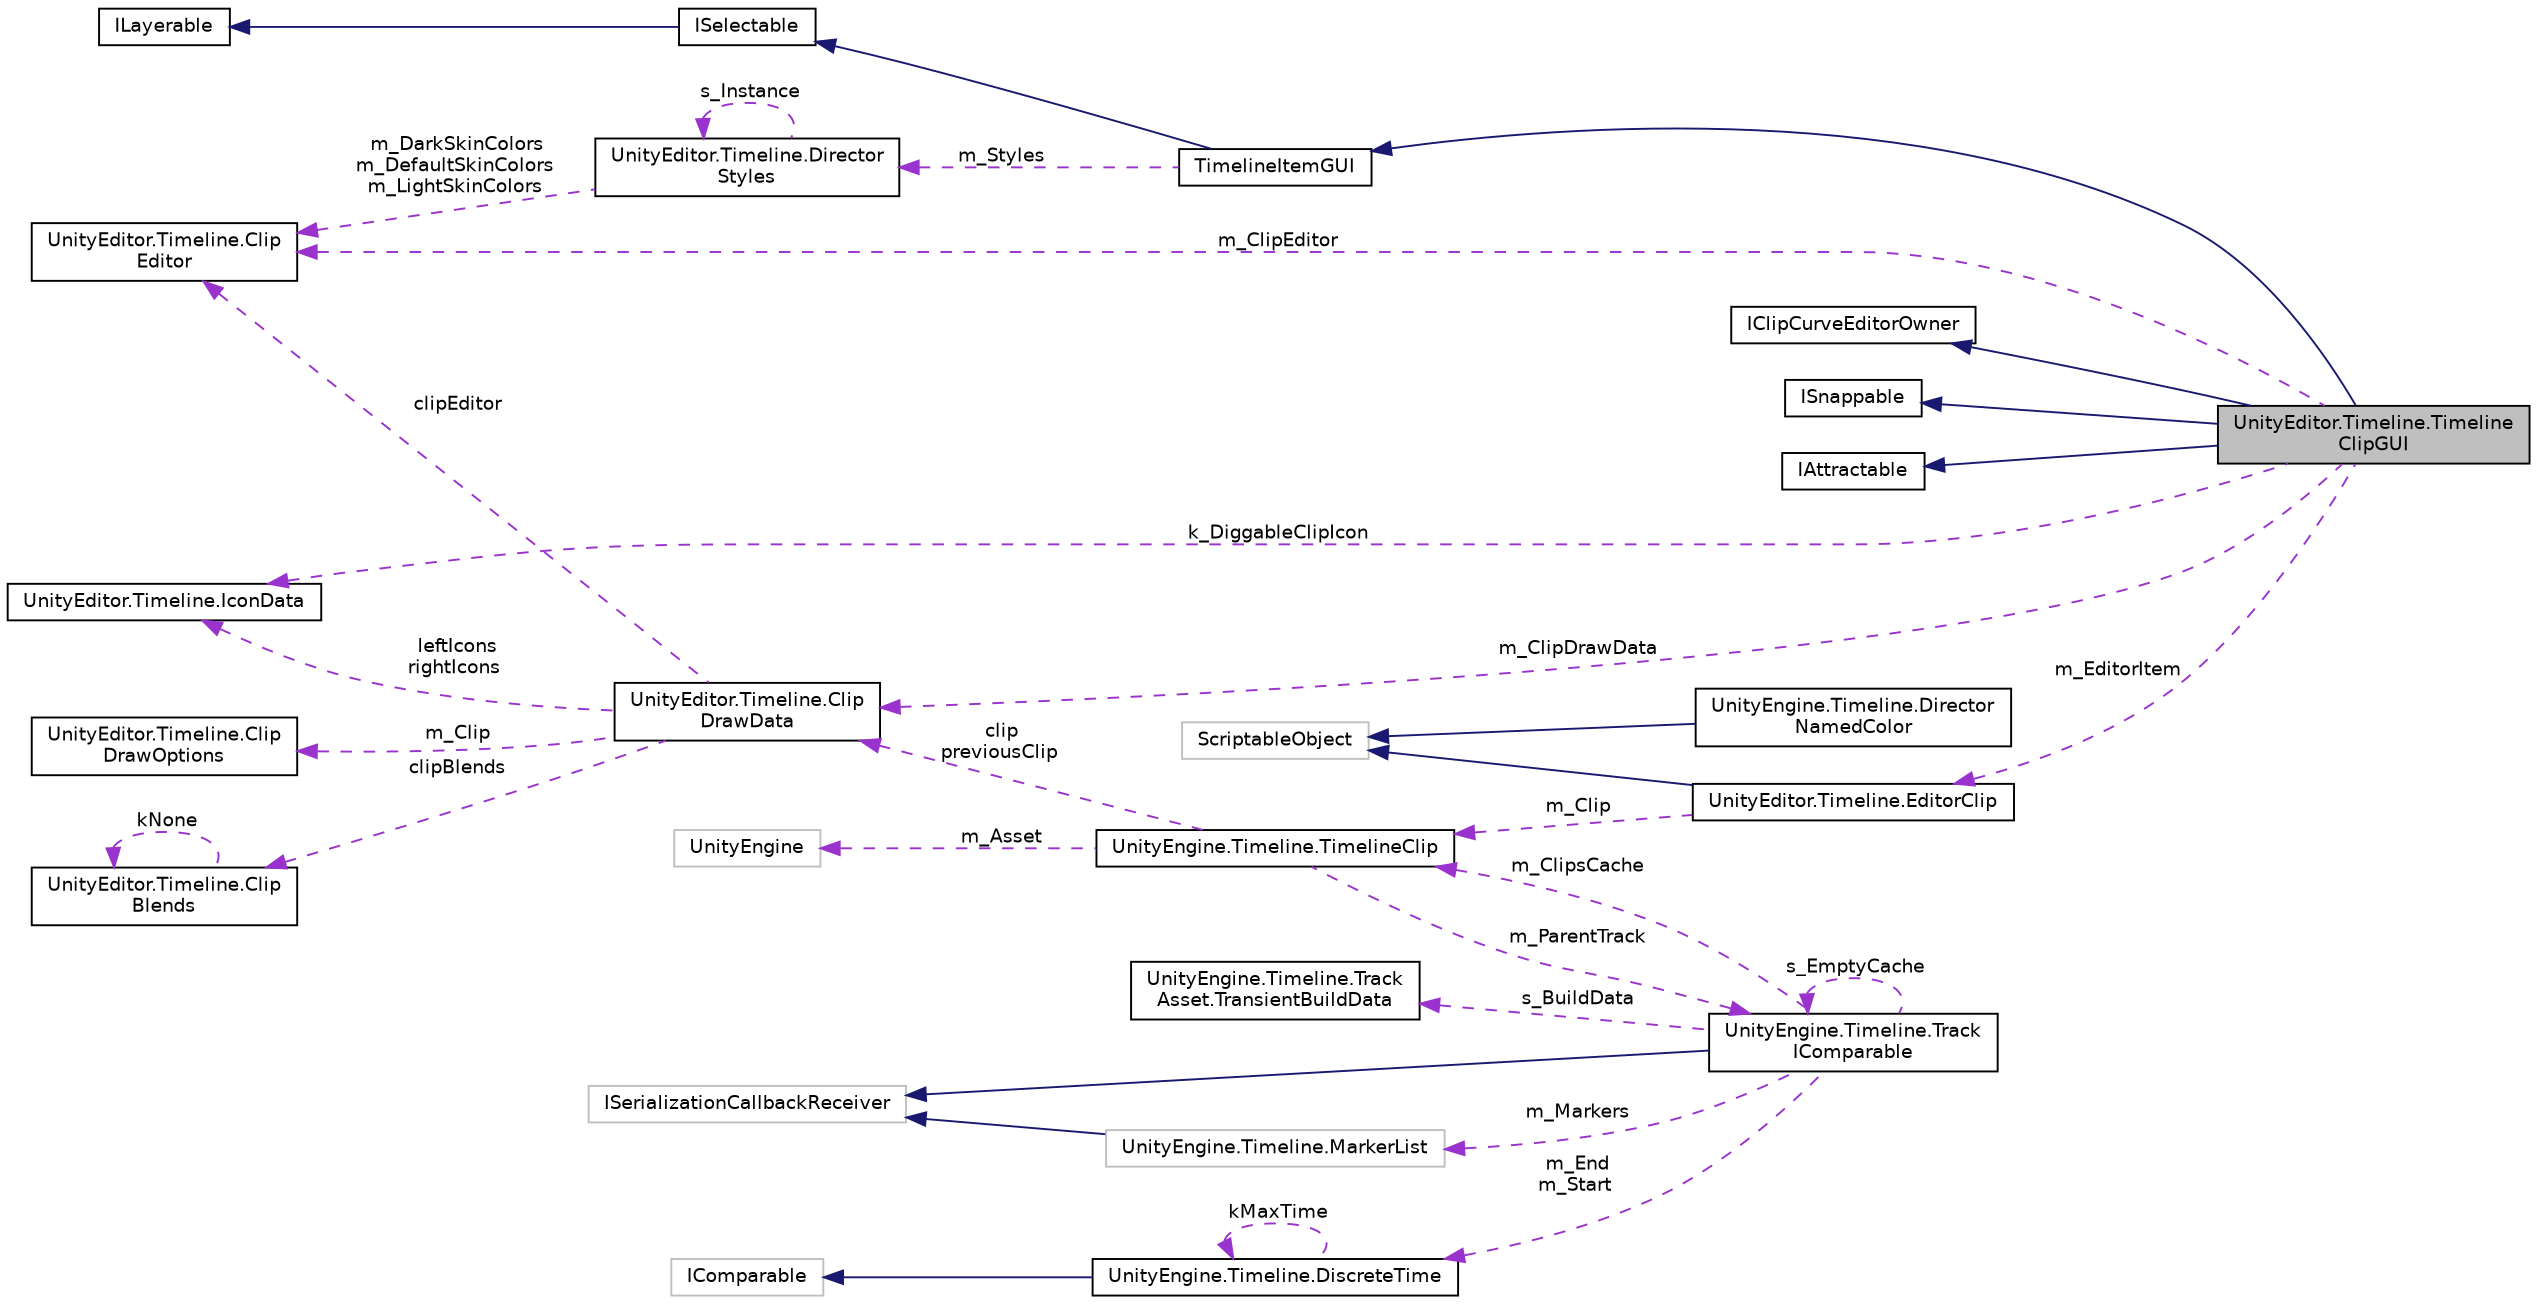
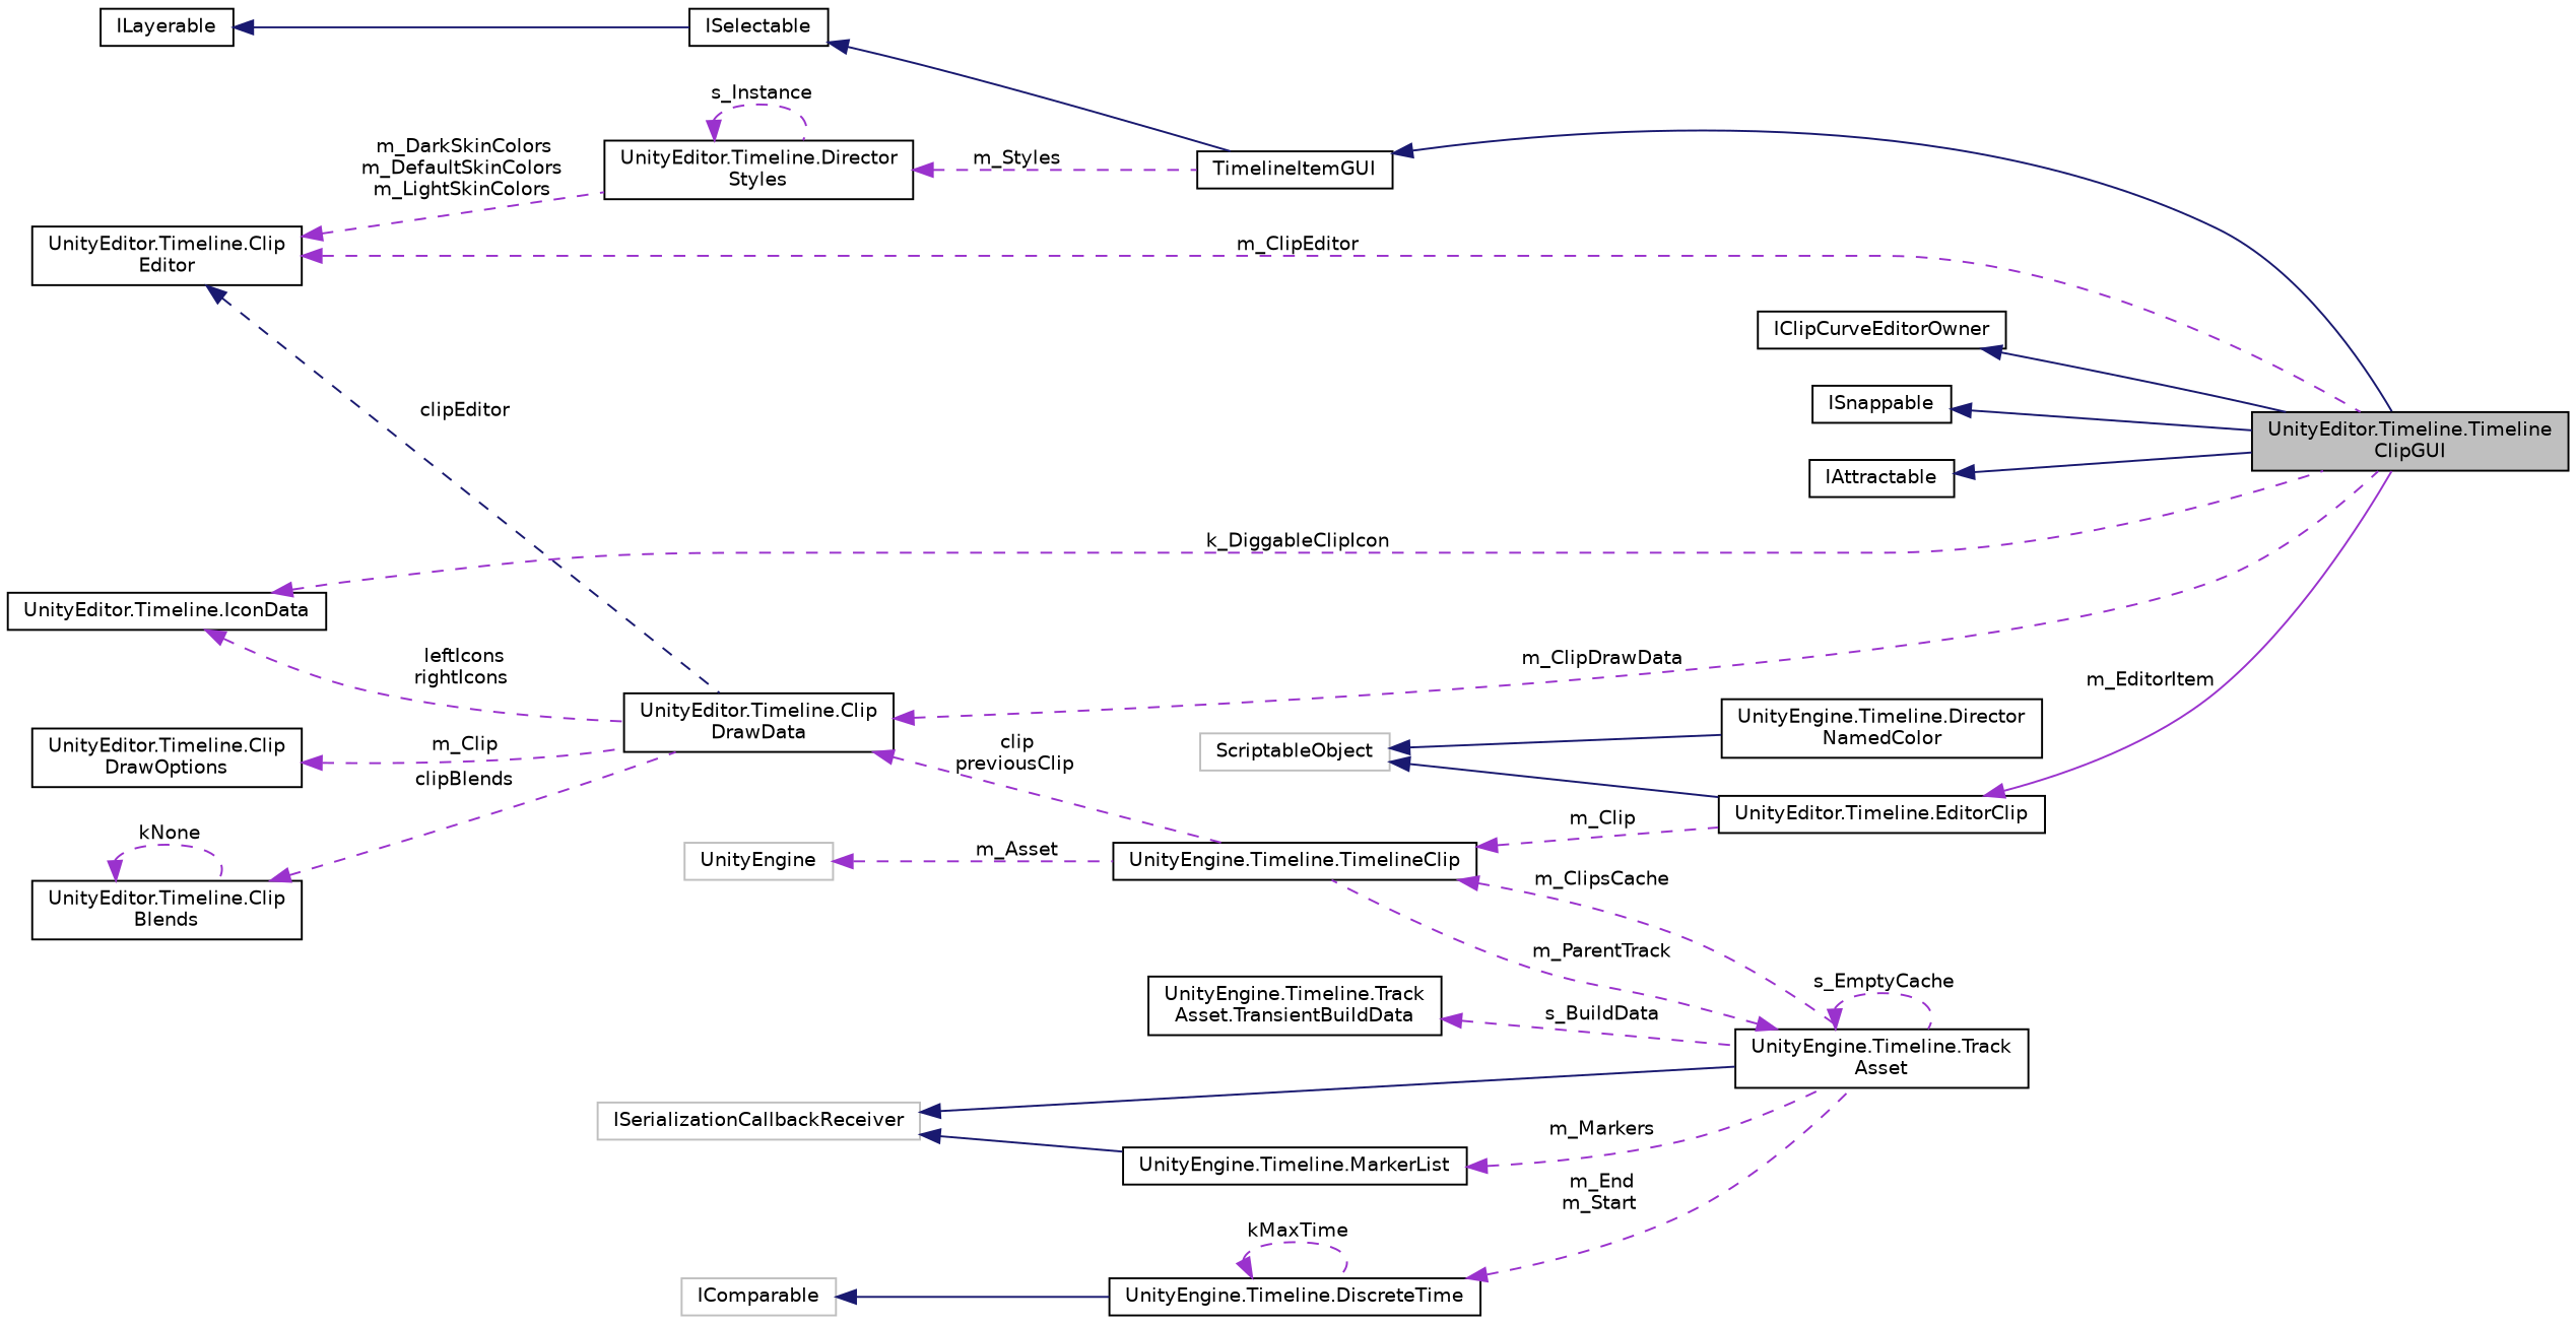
  digraph {
    rankdir=LR
    node [color=black fillcolor=white fontname=Helvetica fontsize=10 shape=record style=filled]
    edge [color=darkorchid3 dir=back fontname=Helvetica fontsize=10 labelfontname=Helvetica labelfontsize=10 style=dashed]
    n1 [fillcolor=grey75 fontcolor=black height=0.2 label="UnityEditor.Timeline.Timeline\lClipGUI" width=0.4]
    n2 [height=0.2 label=TimelineItemGUI width=0.4]
    n3 [height=0.2 label=ISelectable width=0.4]
    n4 [height=0.2 label=ILayerable width=0.4]
    n5 [height=0.2 label="UnityEditor.Timeline.Director\lStyles" width=0.4]
    n6 [height=0.2 label="UnityEngine.Timeline.Director\lNamedColor" width=0.4]
    n7 [color=grey75 height=0.2 label=ScriptableObject width=0.4]
    n8 [height=0.2 label="UnityEditor.Timeline.EditorClip" width=0.4]
    n9 [height=0.2 label=IClipCurveEditorOwner width=0.4]
    n10 [height=0.2 label=ISnappable width=0.4]
    n11 [height=0.2 label=IAttractable width=0.4]
    n12 [height=0.2 label="UnityEditor.Timeline.Clip\lDrawData" width=0.4]
    n13 [height=0.2 label="UnityEngine.Timeline.TimelineClip" width=0.4]
    n14 [height=0.2 label="UnityEditor.Timeline.Clip\lEditor" width=0.4]
    n15 [height=0.2 label="UnityEditor.Timeline.Clip\lBlends" width=0.4]
    n16 [height=0.2 label="UnityEditor.Timeline.Clip\lDrawOptions" width=0.4]
    n17 [height=0.2 label="UnityEditor.Timeline.IconData" width=0.4]
-   n18 [height=0.2 label="UnityEngine.Timeline.Track\lIComparable" width=0.4]
+   n18 [height=0.2 label="UnityEngine.Timeline.Track\lAsset" width=0.4]
    n19 [color=grey75 height=0.2 label=UnityEngine width=0.4]
    n20 [color=grey75 height=0.2 label=ISerializationCallbackReceiver width=0.4]
-   n21 [color=grey75 height=0.2 label="UnityEngine.Timeline.MarkerList" width=0.4]
+   n21 [height=0.2 label="UnityEngine.Timeline.MarkerList" width=0.4]
    n22 [height=0.2 label="UnityEngine.Timeline.DiscreteTime" width=0.4]
    n23 [color=grey75 height=0.2 label=IComparable width=0.4]
    n24 [height=0.2 label="UnityEngine.Timeline.Track\lAsset.TransientBuildData" width=0.4]
    n2 -> n1 [color=midnightblue style=solid]
    n3 -> n2 [color=midnightblue style=solid]
    n4 -> n3 [color=midnightblue style=solid]
    n5 -> n2 [label=" m_Styles"]
    n5 -> n5 [label=" s_Instance"]
    n7 -> n6 [color=midnightblue style=solid]
    n7 -> n8 [color=midnightblue style=solid]
-   n8 -> n1 [label=" m_EditorItem"]
+   n8 -> n1 [label=" m_EditorItem" style=solid]
    n9 -> n1 [color=midnightblue style=solid]
    n10 -> n1 [color=midnightblue style=solid]
    n11 -> n1 [color=midnightblue style=solid]
    n12 -> n1 [label=" m_ClipDrawData"]
    n12 -> n13 [label=" clip\npreviousClip"]
    n13 -> n8 [label=" m_Clip"]
    n13 -> n18 [label=" m_ClipsCache"]
    n14 -> n1 [label=" m_ClipEditor"]
    n14 -> n5 [label=" m_DarkSkinColors\nm_DefaultSkinColors\nm_LightSkinColors"]
-   n14 -> n12 [label=" clipEditor"]
+   n14 -> n12 [color=midnightblue label=" clipEditor"]
    n15 -> n12 [label=" clipBlends"]
    n15 -> n15 [label=" kNone"]
    n16 -> n12 [label=" m_Clip"]
    n17 -> n1 [label=" k_DiggableClipIcon"]
    n17 -> n12 [label=" leftIcons\nrightIcons"]
    n18 -> n13 [label=" m_ParentTrack"]
    n18 -> n18 [label=" s_EmptyCache"]
    n19 -> n13 [label=" m_Asset"]
    n20 -> n18 [color=midnightblue style=solid]
    n20 -> n21 [color=midnightblue style=solid]
    n21 -> n18 [label=" m_Markers"]
    n22 -> n18 [label=" m_End\nm_Start"]
    n22 -> n22 [label=" kMaxTime"]
    n23 -> n22 [color=midnightblue style=solid]
    n24 -> n18 [label=" s_BuildData"]
  }
